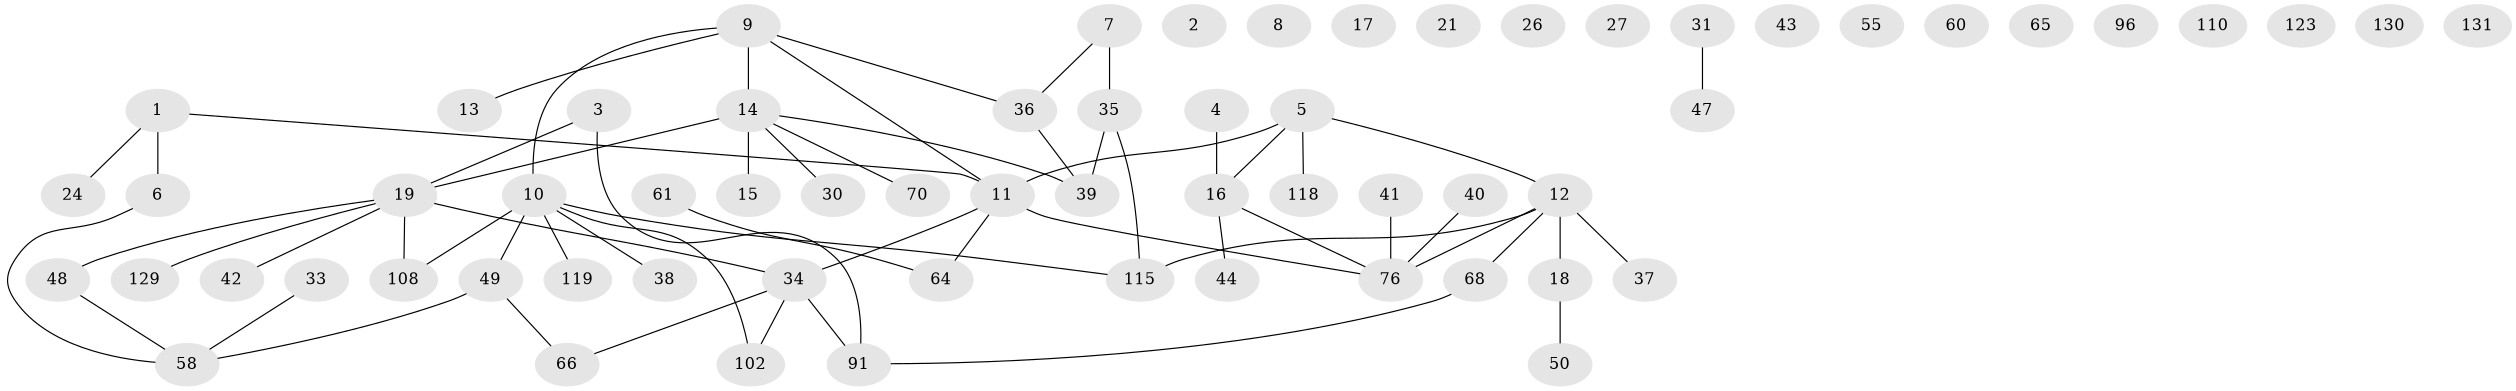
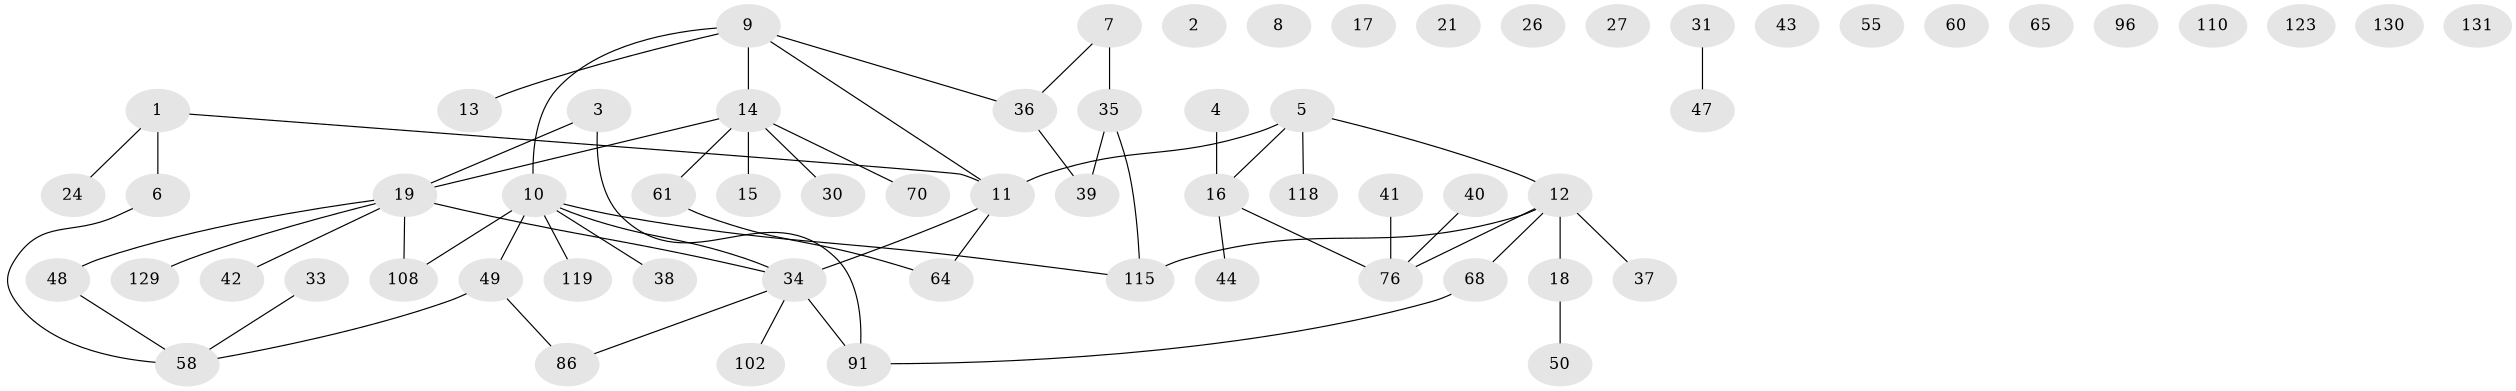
  graph {
    node [color=gray90 style=filled]
    1 [super="+45"]
    6
    11 [super="+32+92+23"]
    24
    58 [super="+101+59"]
    34 [super="+116+89+74"]
    64 [super="+69"]
    76 [super="+106+125"]
    2
    3 [super="+99"]
    19 [super="+80+126+82+77"]
    91
    108
    42 [super="+83"]
    48 [super="+94"]
    129
    4 [super="+28+120"]
    16 [super="+93"]
    44
    5 [super="+79+22"]
    12 [super="+109+51"]
    118
    115
    18 [super="+88"]
    37
    68 [super="+107"]
    7 [super="+29+85"]
    35 [super="+46+57"]
    36 [super="+54"]
    39 [super="+127"]
    8
    9 [super="+111+63"]
    10 [super="+52+124+112+53"]
    13 [super="+78"]
    14 [super="+62+81+95+25"]
    38
    49 [super="+97"]
    102
    119
    15
    30
    70 [super="+103"]
-   86 [label=66]
+   86
    50 [super="+100"]
    17
    21
    26
    27 [super="+98"]
    31 [super="+104"]
    47
    33
    40
    41
    43
    55
    60
    61
    65
    96
    110
    123
    130
    131
    1 -- 6
    1 -- 11
    1 -- 24
    6 -- 58
    11 -- 34
    11 -- 64
-   11 -- 76
    34 -- 91
    34 -- 102
    34 -- 86
    3 -- 19
    3 -- 91
    19 -- 34 [weight=2]
    19 -- 108
    19 -- 42
    19 -- 48 [weight=2]
    19 -- 129
    48 -- 58
    4 -- 16
    16 -- 76
    16 -- 44
    5 -- 11
    5 -- 16
    5 -- 12
    5 -- 118
    12 -- 76
    12 -- 115
    12 -- 18
    12 -- 37
    12 -- 68
    18 -- 50
    68 -- 91
    7 -- 35 [weight=2]
    7 -- 36
    35 -- 115
    35 -- 39
    36 -- 39
    9 -- 11
    9 -- 36
    9 -- 10
    9 -- 13
    9 -- 14
    10 -- 108
    10 -- 115
    10 -- 38
    10 -- 49
-   10 -- 102
+   10 -- 34
    10 -- 119
    14 -- 19 [weight=2]
-   14 -- 39
+   14 -- 61
    14 -- 15
    14 -- 30
    14 -- 70
    49 -- 58
    49 -- 86
    31 -- 47
    33 -- 58
    40 -- 76
    41 -- 76 [weight=2]
    61 -- 64
  }
